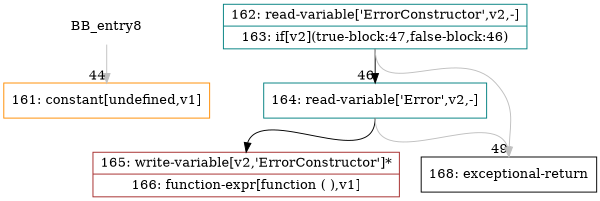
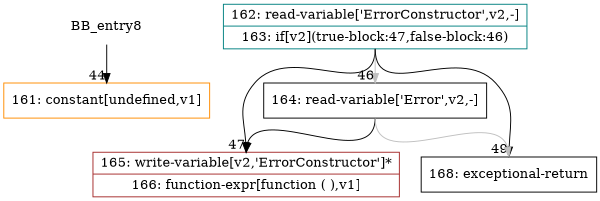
  digraph {
    rankdir=TD
    node [color=teal shape=record]
    edge [headport=n tailport=s]
    n1 [label=BB_entry8 shape=none]
    n2 [color=darkorange label="{161: constant[undefined,v1]}"]
    n3 [label="{162: read-variable['ErrorConstructor',v2,-]|163: if[v2](true-block:47,false-block:46)}"]
    n4 [color=brown label="{165: write-variable[v2,'ErrorConstructor']*|166: function-expr[function ( ),v1]}"]
-   n5 [label="{164: read-variable['Error',v2,-]}"]
+   n5 [color=black label="{164: read-variable['Error',v2,-]}"]
    n6 [color=black label="{168: exceptional-return}"]
-   n1 -> n2 [headlabel="    44" color=gray]
-   n3 -> n5 [headlabel="      46"]
-   n3 -> n6 [color=gray headlabel="      49"]
+   n1 -> n2 [headlabel="    44"]
+   n3 -> n4 [headlabel="      47"]
+   n3 -> n5 [headlabel="      46" color=gray]
+   n3 -> n6 [color=black headlabel="      49"]
    n5 -> n4
    n5 -> n6 [color=gray]
  }
